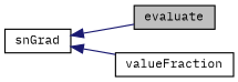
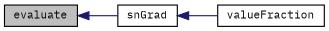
  digraph {
    fontname="IBM Plex Mono"
    rankdir=LR
    node [color=black fontname="IBM Plex Mono" fontsize=10 shape=record]
    edge [color=midnightblue dir=back fontname="IBM Plex Mono" fontsize=10 labelfontname=Helvetica labelfontsize=10 style=solid]
    n1 [fillcolor=grey75 fontcolor=black height=0.2 label=evaluate style=filled width=0.4]
    n2 [height=0.2 label=snGrad width=0.4]
    n3 [height=0.2 label=valueFraction width=0.4]
-   n2 -> n1
+   n1 -> n2
    n2 -> n3
  }
